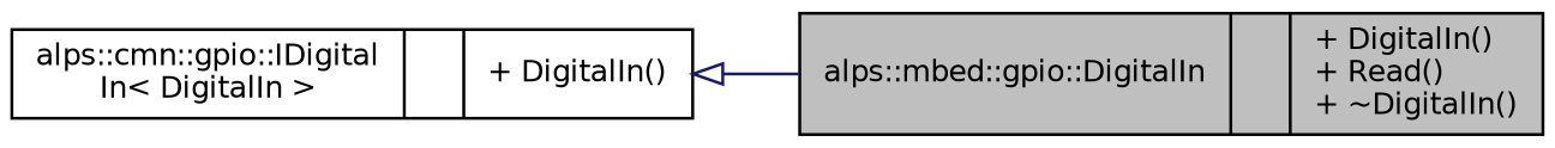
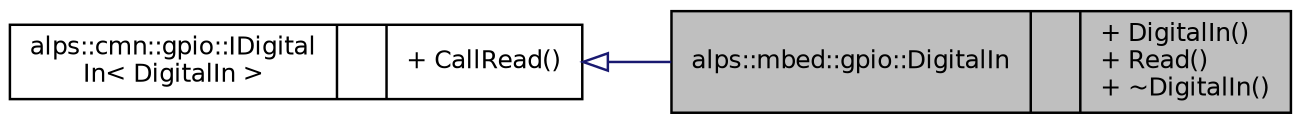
  digraph {
    rankdir=LR
    node [color=black fontname=Helvetica fontsize=10 shape=record style=filled]
    n1 [fillcolor=grey75 fontcolor=black height=0.2 label="{alps::mbed::gpio::DigitalIn\n||+ DigitalIn()\l+ Read()\l+ ~DigitalIn()\l}" width=0.4]
-   n2 [fillcolor=white height=0.2 label="{alps::cmn::gpio::IDigital\lIn\< DigitalIn \>\n||+ DigitalIn()\l}" width=0.4]
+   n2 [fillcolor=white height=0.2 label="{alps::cmn::gpio::IDigital\lIn\< DigitalIn \>\n||+ CallRead()\l}" width=0.4]
    n2 -> n1 [arrowtail=onormal color=midnightblue dir=back fontname=Helvetica fontsize=10 labelfontname=Helvetica labelfontsize=10 style=solid]
  }
